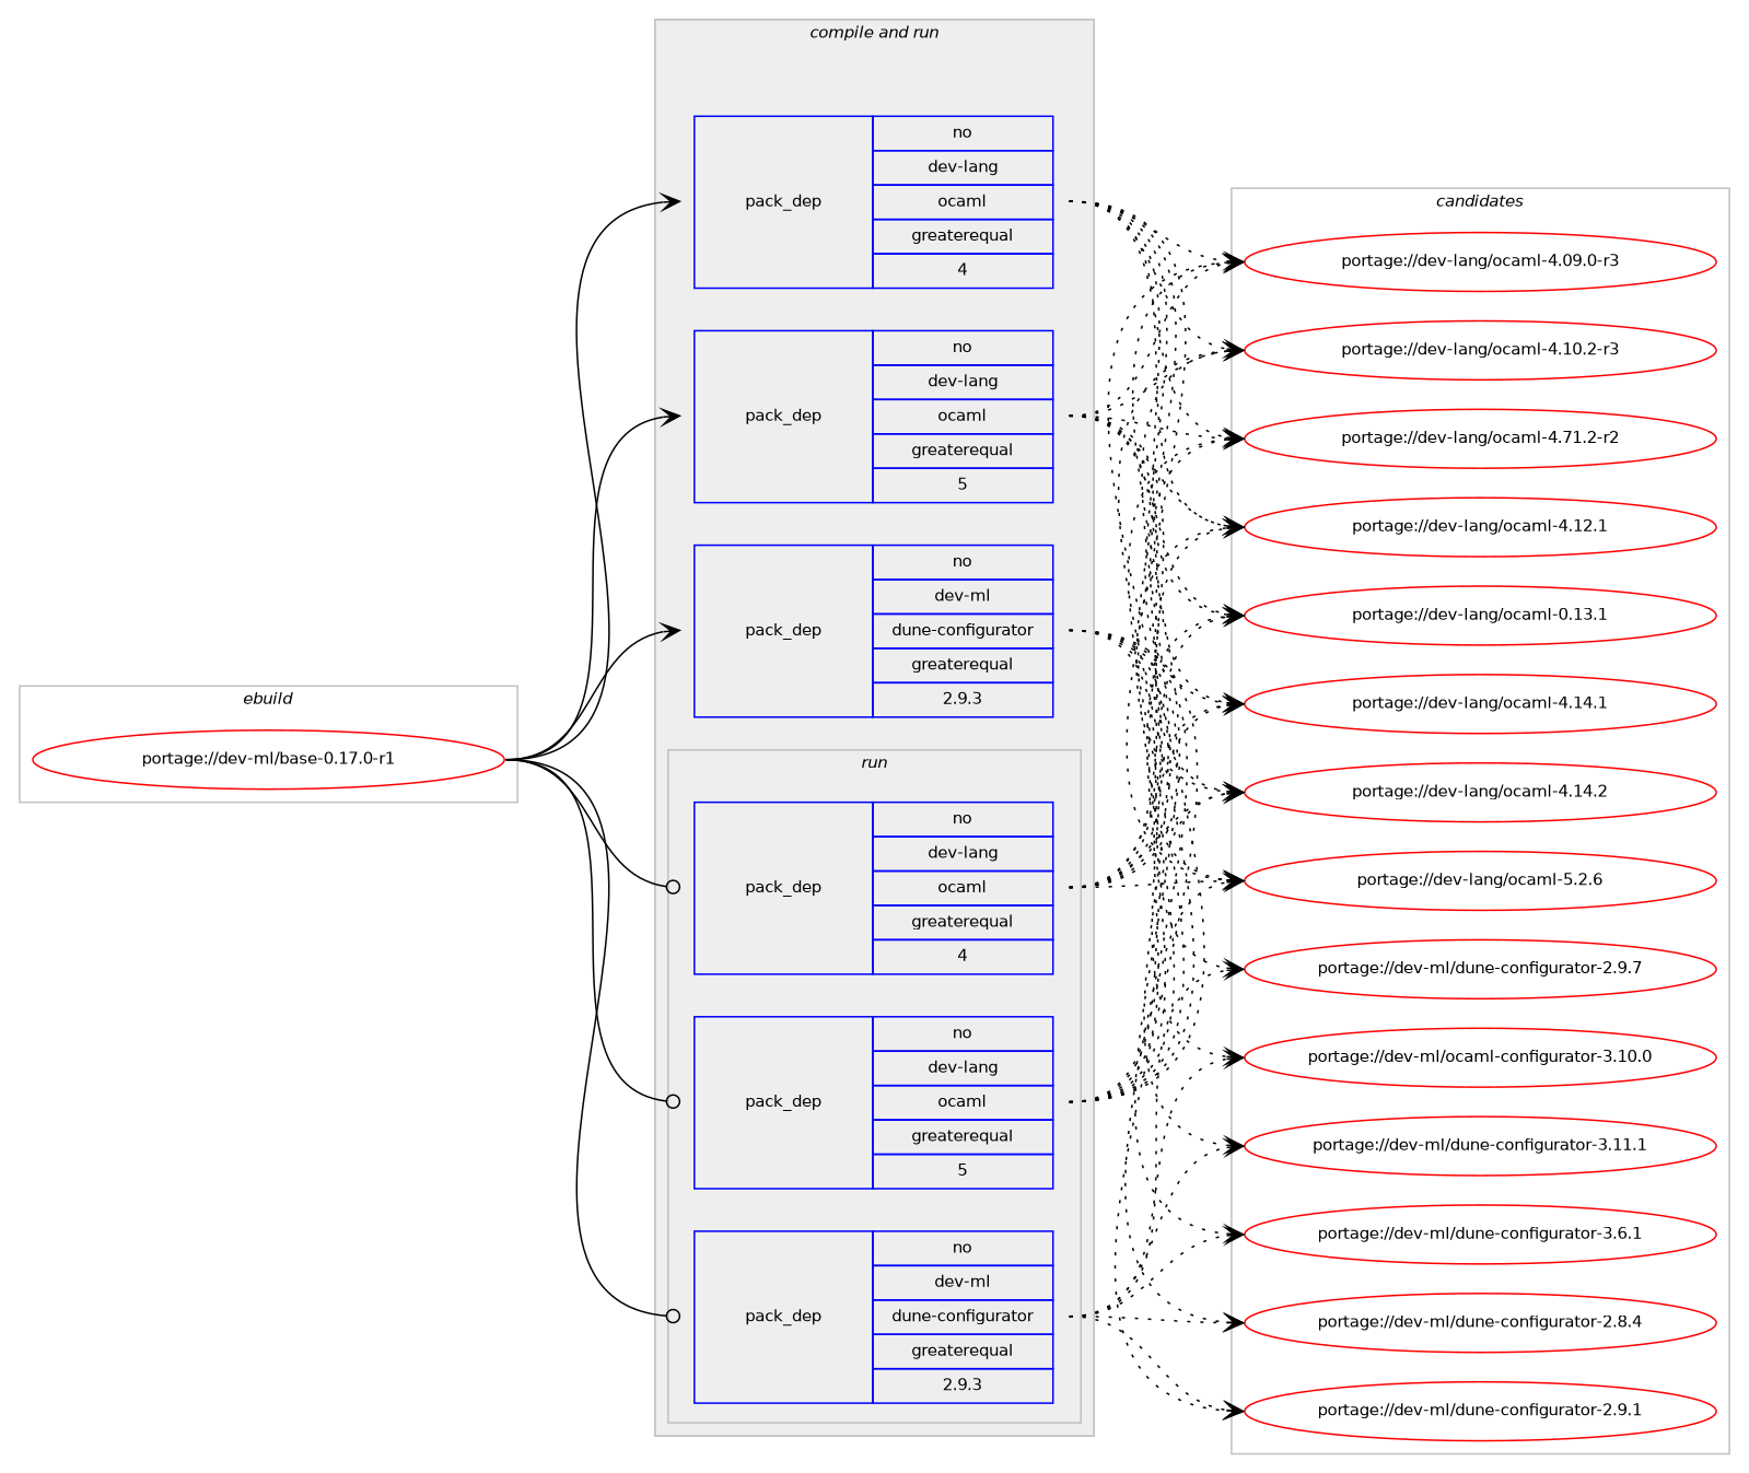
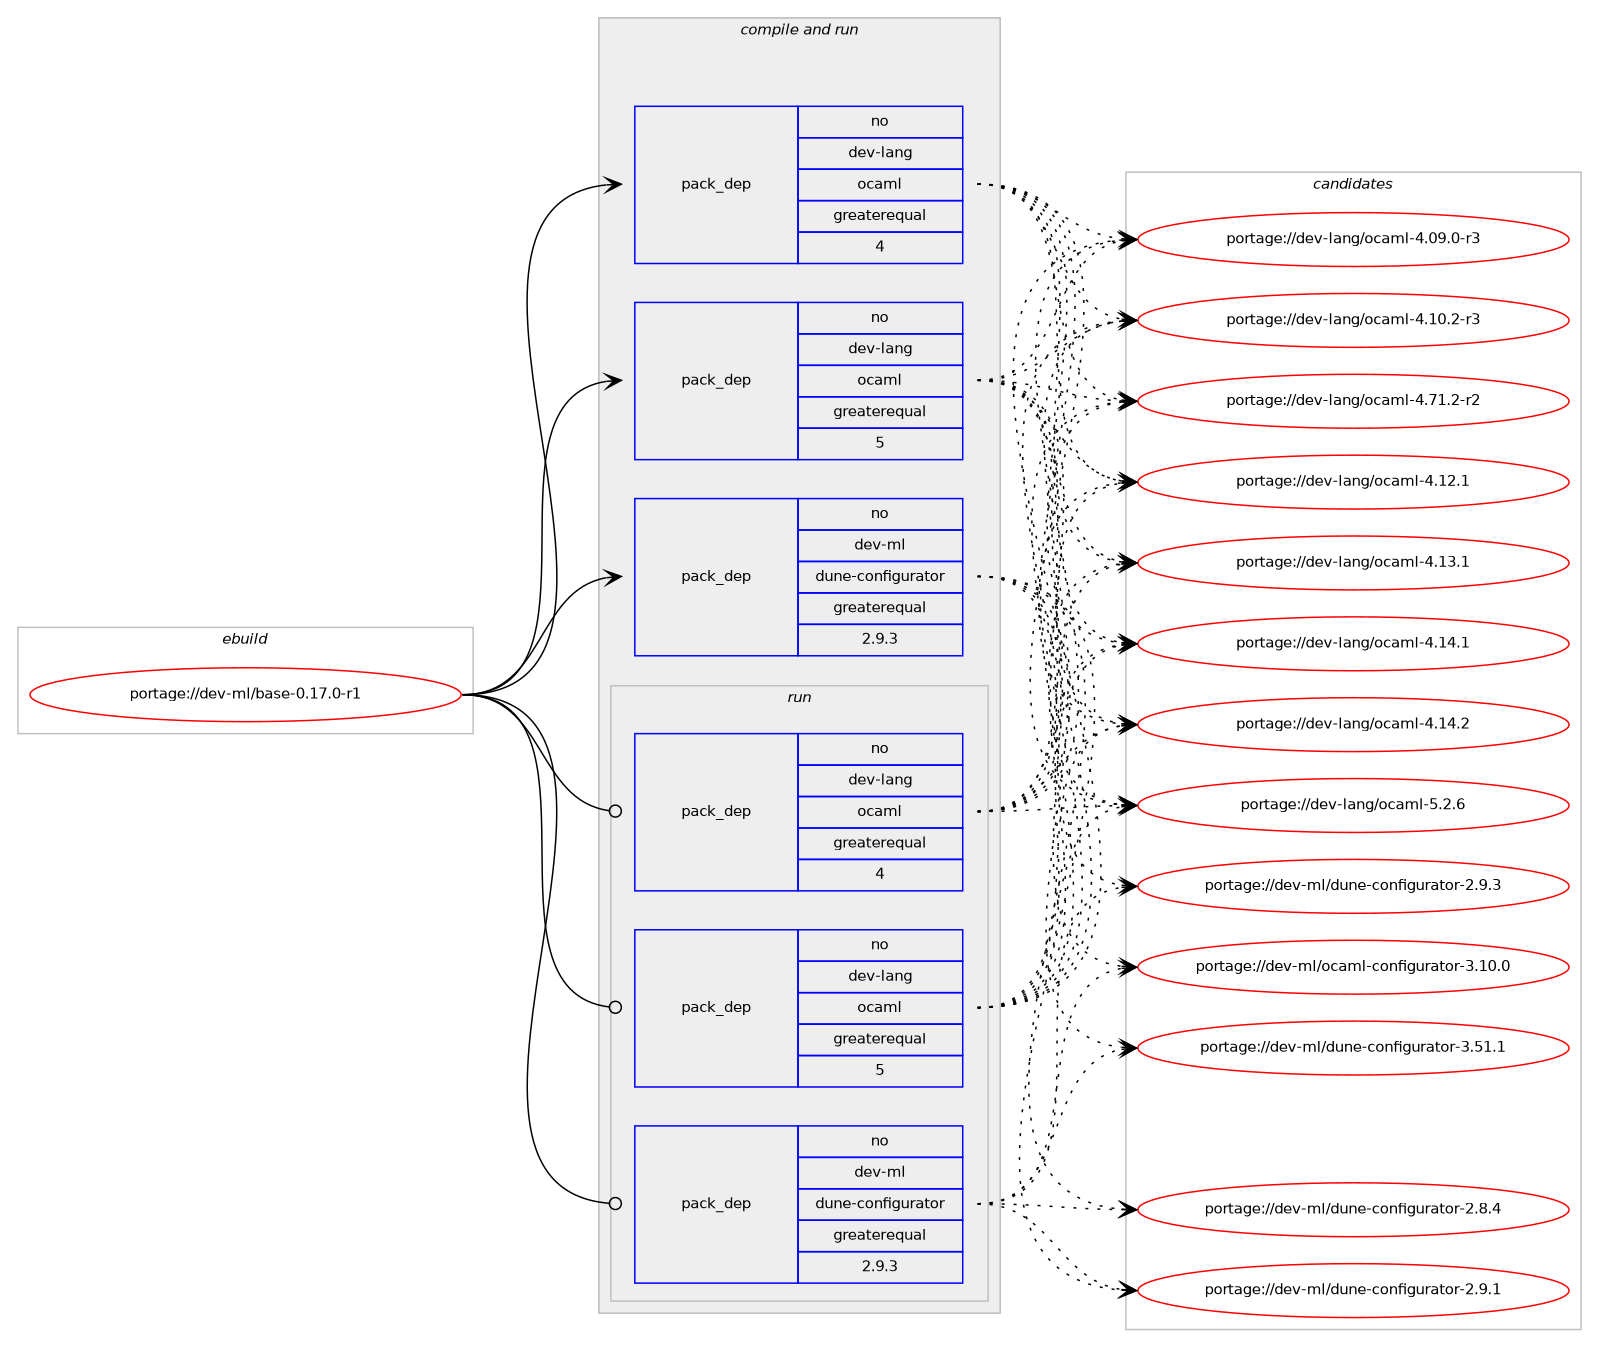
  digraph {
    compound=true
    concentrate=true
    fontname=Helvetica
    fontsize=10
    newrank=true
    rankdir=LR
    ranksep=1.5
    node [color=red fontname=Helvetica fontsize=10]
    edge [arrowhead=vee headport=w style=dotted tailport=e weight=100]
    n1 [label="portage://dev-ml/base-0.17.0-r1" width=4]
    n2 [color=blue label=<<TABLE BORDER="0" CELLBORDER="1" CELLSPACING="0" CELLPADDING="4" WIDTH="220"><TR><TD ROWSPAN="6" CELLPADDING="30">pack_dep</TD></TR><TR><TD WIDTH="110">no</TD></TR><TR><TD>dev-lang</TD></TR><TR><TD>ocaml</TD></TR><TR><TD>greaterequal</TD></TR><TR><TD>4</TD></TR></TABLE>> shape=none]
    n3 [color=blue label=<<TABLE BORDER="0" CELLBORDER="1" CELLSPACING="0" CELLPADDING="4" WIDTH="220"><TR><TD ROWSPAN="6" CELLPADDING="30">pack_dep</TD></TR><TR><TD WIDTH="110">no</TD></TR><TR><TD>dev-lang</TD></TR><TR><TD>ocaml</TD></TR><TR><TD>greaterequal</TD></TR><TR><TD>5</TD></TR></TABLE>> shape=none]
    n4 [color=blue label=<<TABLE BORDER="0" CELLBORDER="1" CELLSPACING="0" CELLPADDING="4" WIDTH="220"><TR><TD ROWSPAN="6" CELLPADDING="30">pack_dep</TD></TR><TR><TD WIDTH="110">no</TD></TR><TR><TD>dev-ml</TD></TR><TR><TD>dune-configurator</TD></TR><TR><TD>greaterequal</TD></TR><TR><TD>2.9.3</TD></TR></TABLE>> shape=none]
    n5 [color=blue label=<<TABLE BORDER="0" CELLBORDER="1" CELLSPACING="0" CELLPADDING="4" WIDTH="220"><TR><TD ROWSPAN="6" CELLPADDING="30">pack_dep</TD></TR><TR><TD WIDTH="110">no</TD></TR><TR><TD>dev-lang</TD></TR><TR><TD>ocaml</TD></TR><TR><TD>greaterequal</TD></TR><TR><TD>4</TD></TR></TABLE>> shape=none]
    n6 [color=blue label=<<TABLE BORDER="0" CELLBORDER="1" CELLSPACING="0" CELLPADDING="4" WIDTH="220"><TR><TD ROWSPAN="6" CELLPADDING="30">pack_dep</TD></TR><TR><TD WIDTH="110">no</TD></TR><TR><TD>dev-lang</TD></TR><TR><TD>ocaml</TD></TR><TR><TD>greaterequal</TD></TR><TR><TD>5</TD></TR></TABLE>> shape=none]
    n7 [color=blue label=<<TABLE BORDER="0" CELLBORDER="1" CELLSPACING="0" CELLPADDING="4" WIDTH="220"><TR><TD ROWSPAN="6" CELLPADDING="30">pack_dep</TD></TR><TR><TD WIDTH="110">no</TD></TR><TR><TD>dev-ml</TD></TR><TR><TD>dune-configurator</TD></TR><TR><TD>greaterequal</TD></TR><TR><TD>2.9.3</TD></TR></TABLE>> shape=none]
    n8 [label="portage://dev-lang/ocaml-4.09.0-r3" width=4]
    n9 [label="portage://dev-lang/ocaml-4.10.2-r3" width=4]
    n10 [label="portage://dev-lang/ocaml-4.71.2-r2" width=4]
    n11 [label="portage://dev-lang/ocaml-4.12.1" width=4]
-   n12 [label="portage://dev-lang/ocaml-0.13.1" width=4]
+   n12 [label="portage://dev-lang/ocaml-4.13.1" width=4]
    n13 [label="portage://dev-lang/ocaml-4.14.1" width=4]
    n14 [label="portage://dev-lang/ocaml-4.14.2" width=4]
    n15 [label="portage://dev-lang/ocaml-5.2.6" width=4]
    n16 [label="portage://dev-ml/dune-configurator-2.8.4" width=4]
    n17 [label="portage://dev-ml/dune-configurator-2.9.1" width=4]
-   n18 [label="portage://dev-ml/dune-configurator-2.9.7" width=4]
+   n18 [label="portage://dev-ml/dune-configurator-2.9.3" width=4]
    n19 [label="portage://dev-ml/ocaml-configurator-3.10.0" width=4]
-   n20 [label="portage://dev-ml/dune-configurator-3.11.1" width=4]
-   n21 [label="portage://dev-ml/dune-configurator-3.6.1" width=4]
+   n20 [label="portage://dev-ml/dune-configurator-3.51.1" width=4]
    subgraph cluster_1 {
      color=gray
      label=<<i>ebuild</i>>
      rank=same
      n1
    }
    subgraph cluster_2 {
      color=gray
      label=<<i>dependencies</i>>
      subgraph cluster_3 {
        color=gray
        fillcolor="#eeeeee"
        label=<<i>compile</i>>
        style=filled
        subgraph sub_4 {
          color=gray
          fillcolor="#eeeeee"
          label=<<i>compile</i>>
          style=filled
          n2
        }
        subgraph sub_5 {
          color=gray
          fillcolor="#eeeeee"
          label=<<i>compile</i>>
          style=filled
          n3
        }
        subgraph sub_6 {
          color=gray
          fillcolor="#eeeeee"
          label=<<i>compile</i>>
          style=filled
          n4
        }
      }
      subgraph cluster_7 {
        color=gray
        fillcolor="#eeeeee"
        label=<<i>compile and run</i>>
        style=filled
      }
      subgraph cluster_8 {
        color=gray
        fillcolor="#eeeeee"
        label=<<i>run</i>>
        style=filled
        subgraph sub_9 {
          color=gray
          fillcolor="#eeeeee"
          label=<<i>run</i>>
          style=filled
          n5
        }
        subgraph sub_10 {
          color=gray
          fillcolor="#eeeeee"
          label=<<i>run</i>>
          style=filled
          n6
        }
        subgraph sub_11 {
          color=gray
          fillcolor="#eeeeee"
          label=<<i>run</i>>
          style=filled
          n7
        }
      }
    }
    subgraph cluster_12 {
      color=gray
      label=<<i>candidates</i>>
      rank=same
      subgraph sub_13 {
        color=black
        label=<<i>candidates</i>>
        nodesep=1
        rank=same
        n8
        n9
        n10
        n11
        n12
        n13
        n14
        n15
      }
      subgraph sub_14 {
        color=black
        label=<<i>candidates</i>>
        nodesep=1
        rank=same
        n8
        n9
        n10
        n11
        n12
        n13
        n14
        n15
      }
      subgraph sub_15 {
        color=black
        label=<<i>candidates</i>>
        nodesep=1
        rank=same
        n16
        n17
        n18
        n19
        n20
-       n21
      }
      subgraph sub_16 {
        color=black
        label=<<i>candidates</i>>
        nodesep=1
        rank=same
        n8
        n9
        n10
        n11
        n12
        n13
        n14
        n15
      }
      subgraph sub_17 {
        color=black
        label=<<i>candidates</i>>
        nodesep=1
        rank=same
        n8
        n9
        n10
        n11
        n12
        n13
        n14
        n15
      }
      subgraph sub_18 {
        color=black
        label=<<i>candidates</i>>
        nodesep=1
        rank=same
        n16
        n17
        n18
        n19
        n20
-       n21
      }
    }
    n1 -> n2 [style=solid weight=20]
    n1 -> n3 [style=solid weight=20]
    n1 -> n4 [style=solid weight=20]
    n1 -> n5 [arrowhead=odot style=solid weight=20]
    n1 -> n6 [arrowhead=odot style=solid weight=20]
    n1 -> n7 [arrowhead=odot style=solid weight=20]
    n2 -> n8
    n2 -> n9
    n2 -> n10
    n2 -> n11
    n2 -> n12
    n2 -> n13
    n2 -> n14
    n2 -> n15
    n3 -> n8
    n3 -> n9
    n3 -> n10
    n3 -> n11
    n3 -> n12
    n3 -> n13
    n3 -> n14
    n3 -> n15
    n4 -> n16
    n4 -> n17
    n4 -> n18
    n4 -> n19
    n4 -> n20
-   n4 -> n21
    n5 -> n8
    n5 -> n9
    n5 -> n10
    n5 -> n11
    n5 -> n12
    n5 -> n13
    n5 -> n14
    n5 -> n15
    n6 -> n8
    n6 -> n9
    n6 -> n10
    n6 -> n11
    n6 -> n12
    n6 -> n13
    n6 -> n14
    n6 -> n15
    n7 -> n16
    n7 -> n17
    n7 -> n18
    n7 -> n19
    n7 -> n20
-   n7 -> n21
  }
